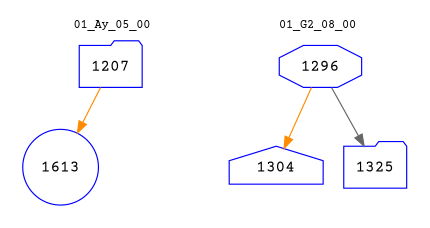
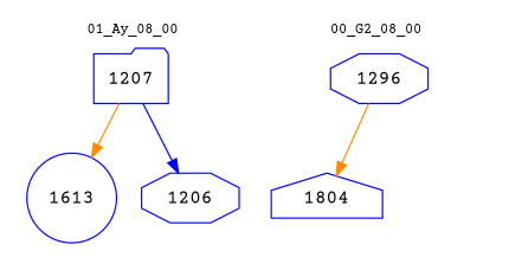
  digraph {
    fontname="Courier Prime"
    node [color=blue fontname="Courier Prime" shape=folder]
    edge [color=darkorange fontname="Courier Prime"]
    n1 [label=1207]
    n2 [label=1613 shape=circle]
+   n3 [label=1206 shape=octagon]
    n4 [label=1296 shape=octagon]
-   n5 [label=1304 shape=house]
-   n6 [label=1325]
+   n5 [label=1804 shape=house]
    subgraph cluster_1 {
      color=white
      fontsize=10
-     label="01_Ay_05_00"
+     label="01_Ay_08_00"
      n1
      n2
+     n3
    }
    subgraph cluster_2 {
      color=white
      fontsize=10
-     label="01_G2_08_00"
+     label="00_G2_08_00"
      n4
      n5
-     n6
    }
    n1 -> n2
+   n1 -> n3 [color=blue]
    n4 -> n5
-   n4 -> n6 [color=gray40]
  }
